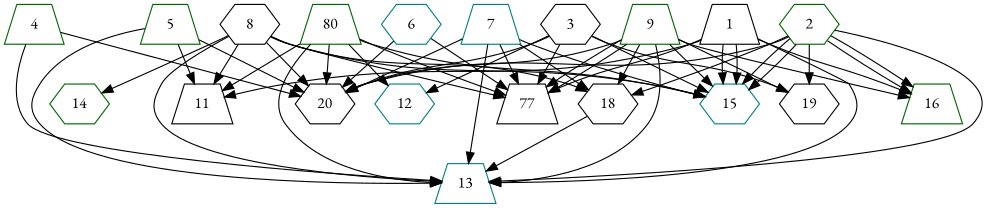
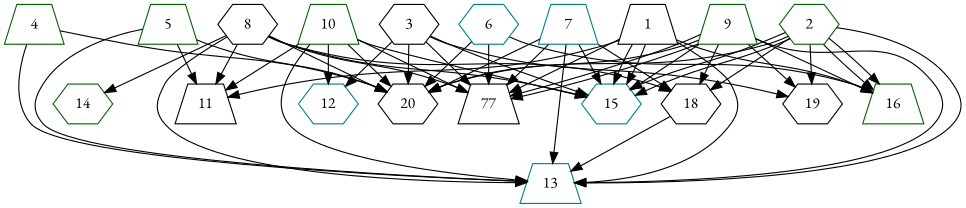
  digraph {
    fontname="EB Garamond"
    node [alpha=0.03 color=black fontname="EB Garamond" shape=trapezium]
    edge [fontname="EB Garamond"]
    1 [alpha=0.08 expect_size=39519232]
    11 [alpha=0.13 expect_size=21569536]
    13 [alpha=0.20 color=teal expect_size=22289408]
    15 [alpha=0.09 color=teal expect_size=32797696 shape=hexagon]
    16 [alpha=0.18 color=darkgreen expect_size=40848384]
    n6 [expect_size=6675456 label=77]
    2 [alpha=0.13 color=darkgreen expect_size=21999616 shape=hexagon]
    18 [expect_size=9792512 shape=hexagon]
    19 [alpha=0.14 expect_size=51958784 shape=hexagon]
    20 [alpha=0.02 expect_size=10656768 shape=hexagon]
    3 [alpha=0.12 expect_size=16839680 shape=hexagon]
    12 [alpha=0.02 color=teal expect_size=39691264 shape=hexagon]
    4 [alpha=0.13 color=darkgreen expect_size=24791040]
    5 [color=darkgreen expect_size=17466368]
    6 [alpha=0.06 color=teal expect_size=7931904 shape=hexagon]
    7 [alpha=0.01 color=teal expect_size=29668352]
    8 [alpha=0.18 expect_size=26567680 shape=hexagon]
    14 [alpha=0.10 color=darkgreen expect_size=50440192 shape=hexagon]
    9 [alpha=0.02 color=darkgreen expect_size=30151680]
-   10 [color=darkgreen expect_size=18907136 label=80]
+   10 [color=darkgreen expect_size=18907136]
    1 -> 11
    1 -> 13
    1 -> 15
    1 -> 15
    1 -> 16
    1 -> n6
    2 -> 13
    2 -> 15
    2 -> 15
    2 -> 16
    2 -> 16
    2 -> 18
    2 -> 19
    2 -> 20
    18 -> 13
    3 -> 15
    3 -> n6
    3 -> 19
    3 -> 20
    3 -> 12
    4 -> 13
    4 -> 20
    5 -> 11
    5 -> 13
    5 -> 20
+   6 -> 16
    6 -> n6
    6 -> 20
    7 -> 13
    7 -> 15
    7 -> n6
    7 -> 18
    7 -> 20
    8 -> 11
    8 -> 13
    8 -> 15
    8 -> n6
    8 -> 18
    8 -> 20
    8 -> 14
    9 -> 13
    9 -> 15
    9 -> 16
    9 -> n6
    9 -> n6
    9 -> 18
    9 -> 19
    9 -> 20
    10 -> 11
    10 -> 13
    10 -> 15
    10 -> n6
    10 -> 20
    10 -> 12
  }
